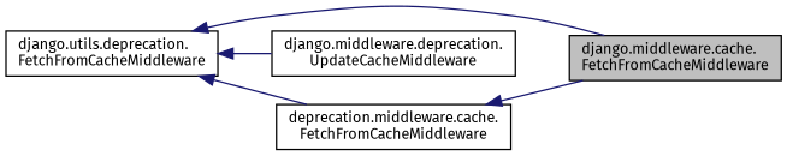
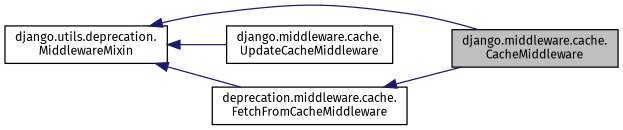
  digraph {
    fontname="Fira Sans"
    rankdir=LR
    node [color=black fillcolor=white fontname="Fira Sans" fontsize=10 shape=record style=filled]
    edge [color=midnightblue dir=back fontname="Fira Sans" fontsize=10 labelfontname=Helvetica labelfontsize=10 style=solid]
-   n1 [fillcolor=grey75 fontcolor=black height=0.2 label="django.middleware.cache.\lFetchFromCacheMiddleware" width=0.4]
-   n2 [height=0.2 label="django.middleware.deprecation.\lUpdateCacheMiddleware" width=0.4]
-   n3 [height=0.2 label="django.utils.deprecation.\lFetchFromCacheMiddleware" width=0.4]
+   n1 [fillcolor=grey75 fontcolor=black height=0.2 label="django.middleware.cache.\lCacheMiddleware" width=0.4]
+   n2 [height=0.2 label="django.middleware.cache.\lUpdateCacheMiddleware" width=0.4]
+   n3 [height=0.2 label="django.utils.deprecation.\lMiddlewareMixin" width=0.4]
    n4 [height=0.2 label="deprecation.middleware.cache.\lFetchFromCacheMiddleware" width=0.4]
    n3 -> n1
    n3 -> n2
    n3 -> n4
    n4 -> n1
  }
